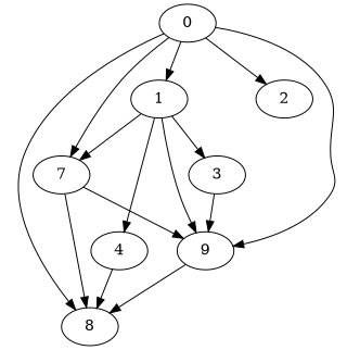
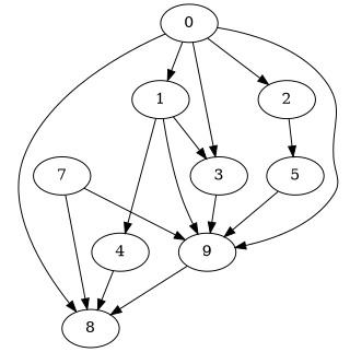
  digraph {
    "Duplicate states"=0
    GraphType=Random
    "Max states in OPEN"=0
    Modes="120000ms; topo-ordered tasks, ; Pruning: task equivalence, fixed order ready list, ; F-value: ; Optimisation: best schedule length (SL) optimisation on equal, "
    NumberOfTasks=10
    "Pruned using list schedule length"=31
    "States removed from OPEN"=0
    TargetSystem="Homogeneous-2"
    "Time to schedule (ms)"=113
    "Total idle time"=33
    "Total schedule length"=45
    "Total sequential time"=55
    "Total states created"=200
    node [Processor=0 Weight=2]
    edge [Weight=17]
    0 ["Finish time"=2 "Start time"=0]
    1 ["Finish time"=10 "Start time"=2 Weight=8]
    2 ["Finish time"=34 "Start time"=26 Weight=8]
    7 ["Finish time"=18 "Start time"=15 Weight=3]
    8 ["Finish time"=24 "Start time"=18 Weight=6]
    9 ["Finish time"=45 "Start time"=39 Weight=6]
    4 ["Finish time"=15 "Start time"=10 Weight=5]
    3 ["Finish time"=26 "Start time"=24]
+   5 ["Finish time"=39 "Start time"=34 Weight=5]
    0 -> 1 [Weight=12]
    0 -> 2 [Weight=29]
-   0 -> 7 [Weight=41]
+   0 -> 3 [Weight=41]
    0 -> 8
    0 -> 9 [Weight=35]
-   1 -> 7 [Weight=12]
    1 -> 9
    1 -> 4
    1 -> 3 [Weight=52]
+   2 -> 5 [Weight=23]
    7 -> 8 [Weight=41]
    7 -> 9
    9 -> 8 [Weight=41]
    4 -> 8 [Weight=23]
    3 -> 9 [Weight=58]
+   5 -> 9 [Weight=52]
  }
